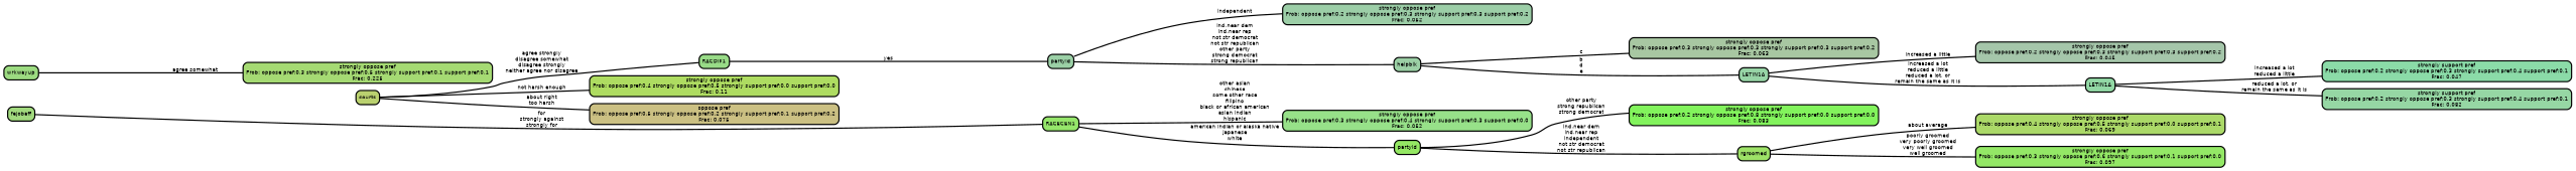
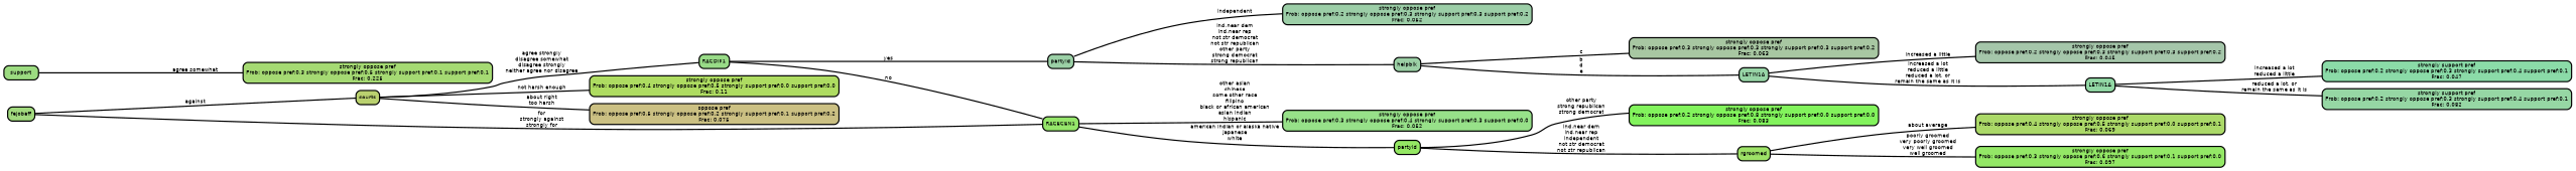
  graph {
    rankdir=LR
    ranksep="0 equally"
    splines=straight
    node [color=black fontcolor=black fontname=helvetica penwidth=3 shape=box style="filled, rounded"]
    edge [color=black fontname=helvetica penwidth=3]
    n1 [fillcolor="#aedc61" label="strongly oppose pref\nProb: oppose pref:0.4 strongly oppose pref:0.5 strongly support pref:0.0 support pref:0.0\nFrac: 0.11"]
    n2 [fillcolor="#bad16f" label=courts]
    n3 [fillcolor="#cbc083" label="oppose pref\nProb: oppose pref:0.5 strongly oppose pref:0.2 strongly support pref:0.1 support pref:0.2\nFrac: 0.075"]
    n4 [fillcolor="#98db87" label=RACDIF1]
    n5 [fillcolor="#a1d97e" label=fejobaff]
    n6 [fillcolor="#95e66a" label=RACECEN1]
-   n7 [fillcolor="#9cdb81" label=wrkwayup]
+   n7 [fillcolor="#9cdb81" label=support]
    n8 [fillcolor="#a5da73" label="strongly oppose pref\nProb: oppose pref:0.3 strongly oppose pref:0.5 strongly support pref:0.1 support pref:0.1\nFrac: 0.225"]
    n9 [fillcolor="#9bd0a6" label=partyid]
    n10 [fillcolor="#97e189" label="strongly oppose pref\nProb: oppose pref:0.3 strongly oppose pref:0.4 strongly support pref:0.3 support pref:0.0\nFrac: 0.052"]
    n11 [fillcolor="#94e763" label=partyid]
    n12 [fillcolor="#82f35c" label="strongly oppose pref\nProb: oppose pref:0.2 strongly oppose pref:0.8 strongly support pref:0.0 support pref:0.0\nFrac: 0.083"]
    n13 [fillcolor="#9de267" label=rgroomed]
    n14 [fillcolor="#abd968" label="strongly oppose pref\nProb: oppose pref:0.4 strongly oppose pref:0.5 strongly support pref:0.0 support pref:0.1\nFrac: 0.069"]
    n15 [fillcolor="#94e866" label="strongly oppose pref\nProb: oppose pref:0.3 strongly oppose pref:0.6 strongly support pref:0.1 support pref:0.0\nFrac: 0.097"]
    n16 [fillcolor="#9ccea7" label="strongly oppose pref\nProb: oppose pref:0.2 strongly oppose pref:0.3 strongly support pref:0.3 support pref:0.2\nFrac: 0.052"]
    n17 [fillcolor="#9bd0a5" label=helpblk]
    n18 [fillcolor="#a8c7a2" label="strongly oppose pref\nProb: oppose pref:0.3 strongly oppose pref:0.3 strongly support pref:0.3 support pref:0.2\nFrac: 0.063"]
    n19 [fillcolor="#97d4a6" label=LETIN1A]
    n20 [fillcolor="#a5c6aa" label="strongly oppose pref\nProb: oppose pref:0.2 strongly oppose pref:0.3 strongly support pref:0.3 support pref:0.2\nFrac: 0.045"]
    n21 [fillcolor="#92d8a5" label=LETIN1A]
    n22 [fillcolor="#8bdba8" label="strongly support pref\nProb: oppose pref:0.2 strongly oppose pref:0.3 strongly support pref:0.4 support pref:0.1\nFrac: 0.047"]
    n23 [fillcolor="#96d7a4" label="strongly support pref\nProb: oppose pref:0.2 strongly oppose pref:0.3 strongly support pref:0.4 support pref:0.1\nFrac: 0.082"]
    subgraph sub_1 {
      rank=same
    }
    n2 -- n1 [label=" not harsh enough"]
    n2 -- n3 [label=" about right\n too harsh"]
    n2 -- n4 [label=" agree strongly\n disagree somewhat\n disagree strongly\n neither agree nor disagree"]
+   n4 -- n6 [label=" no"]
    n4 -- n9 [label=" yes"]
+   n5 -- n2 [label=" against"]
    n5 -- n6 [label=" for\n strongly against\n strongly for"]
    n6 -- n10 [label=" other asian\n chinese\n some other race\n filipino\n black or african american\n asian indian\n hispanic"]
    n6 -- n11 [label=" american indian or alaska native\n japanese\n white"]
    n7 -- n8 [label=" agree somewhat"]
    n9 -- n16 [label=" independent"]
    n9 -- n17 [label=" ind,near dem\n ind,near rep\n not str democrat\n not str republican\n other party\n strong democrat\n strong republican"]
    n11 -- n12 [label=" other party\n strong republican\n strong democrat"]
    n11 -- n13 [label=" ind,near dem\n ind,near rep\n independent\n not str democrat\n not str republican"]
    n13 -- n14 [label=" about average"]
    n13 -- n15 [label=" poorly groomed\n very poorly groomed\n very well groomed\n well groomed"]
    n17 -- n18 [label=" c"]
    n17 -- n19 [label=" b\n d\n e"]
    n19 -- n20 [label=" increased a little"]
    n19 -- n21 [label=" increased a lot\n reduced a little\n reduced a lot, or\n remain the same as it is"]
    n21 -- n22 [label=" increased a lot\n reduced a little"]
    n21 -- n23 [label=" reduced a lot, or\n remain the same as it is"]
  }
